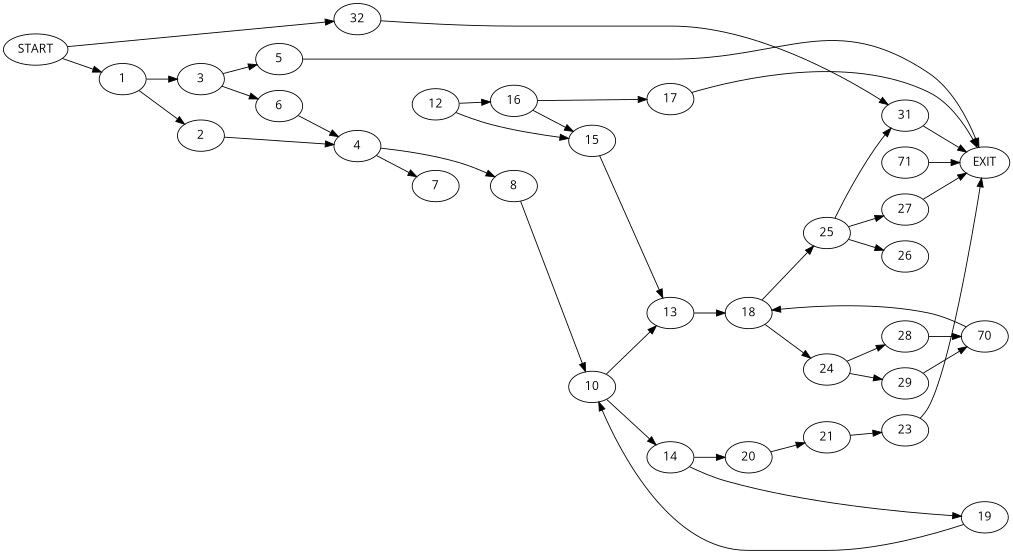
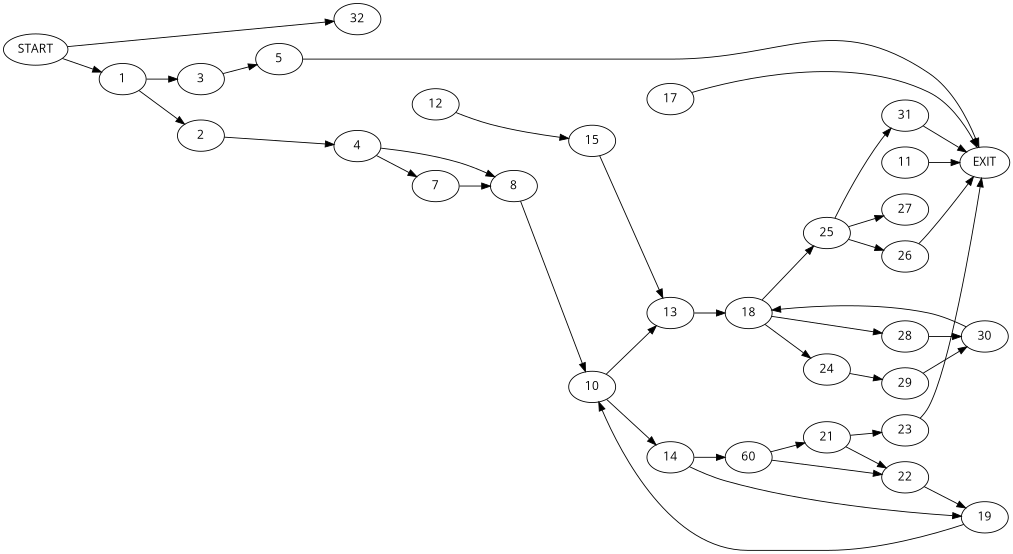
  digraph {
    fontname="Open Sans"
    rankdir=LR
    node [fontname="Open Sans"]
    edge [fontname="Open Sans"]
    n1 [label=START]
    1
    32
    2
    3
    31
    n7 [label=EXIT]
    4
    5
-   6
    7
    8
    10
-   11 [label=71]
+   11
    13
    14
    12
    15
-   16
    18
    19
-   20
+   20 [label=60]
    17
    24
    25
    21
+   22
    28
    29
    26
    27
    23
-   30 [label=70]
+   30
    n1 -> 1
    n1 -> 32
    1 -> 2
    1 -> 3
-   32 -> 31
    2 -> 4
    3 -> 5
-   3 -> 6
    31 -> n7
    4 -> 7
    4 -> 8
    5 -> n7
-   6 -> 4
+   7 -> 8
    8 -> 10
    10 -> 13
    10 -> 14
    11 -> n7
    13 -> 18
    14 -> 19
    14 -> 20
    12 -> 15
-   12 -> 16
    15 -> 13
-   16 -> 15
-   16 -> 17
    18 -> 24
    18 -> 25
    19 -> 10
    20 -> 21
+   20 -> 22
    17 -> n7
-   24 -> 28
+   18 -> 28
    24 -> 29
    25 -> 31
    25 -> 26
    25 -> 27
+   21 -> 22
    21 -> 23
+   22 -> 19
    28 -> 30
    29 -> 30
-   27 -> n7
+   26 -> n7
    23 -> n7
    30 -> 18
  }
